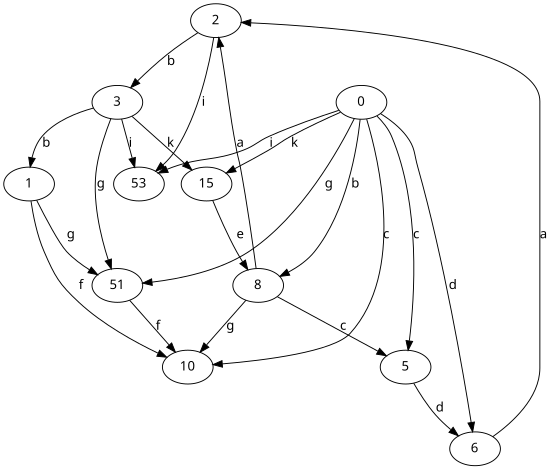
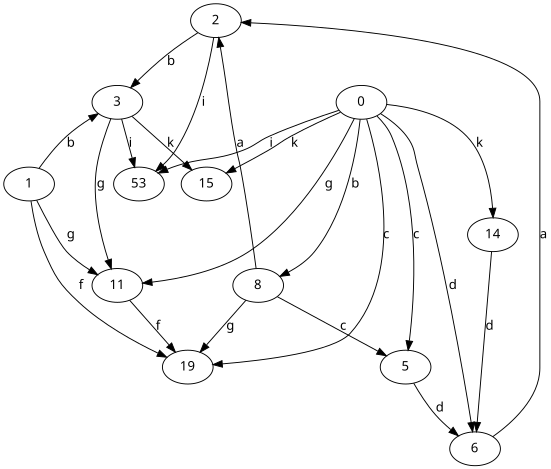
  strict digraph {
    fontname="Noto Sans"
    node [fontname="Noto Sans"]
    edge [fontname="Noto Sans"]
    2
    3
    n3 [label=53]
-   11 [label=51]
+   11
    15
-   10
+   10 [label=19]
    8
    5
    6
    0
+   14
    1
    2 -> 3 [label=b]
    2 -> n3 [label=i]
    3 -> n3 [label=i]
    3 -> 11 [label=g]
    3 -> 15 [label=k]
    11 -> 10 [label=f]
-   15 -> 8 [label=e]
    8 -> 2 [label=a]
    8 -> 10 [label=g]
    8 -> 5 [label=c]
    5 -> 6 [label=d]
    6 -> 2 [label=a]
    0 -> n3 [label=i]
    0 -> 11 [label=g]
    0 -> 15 [label=k]
    0 -> 10 [label=c]
    0 -> 8 [label=b]
    0 -> 5 [label=c]
    0 -> 6 [label=d]
-   3 -> 1 [label=b]
+   0 -> 14 [label=k]
+   14 -> 6 [label=d]
+   1 -> 3 [label=b]
    1 -> 11 [label=g]
    1 -> 10 [label=f]
  }
